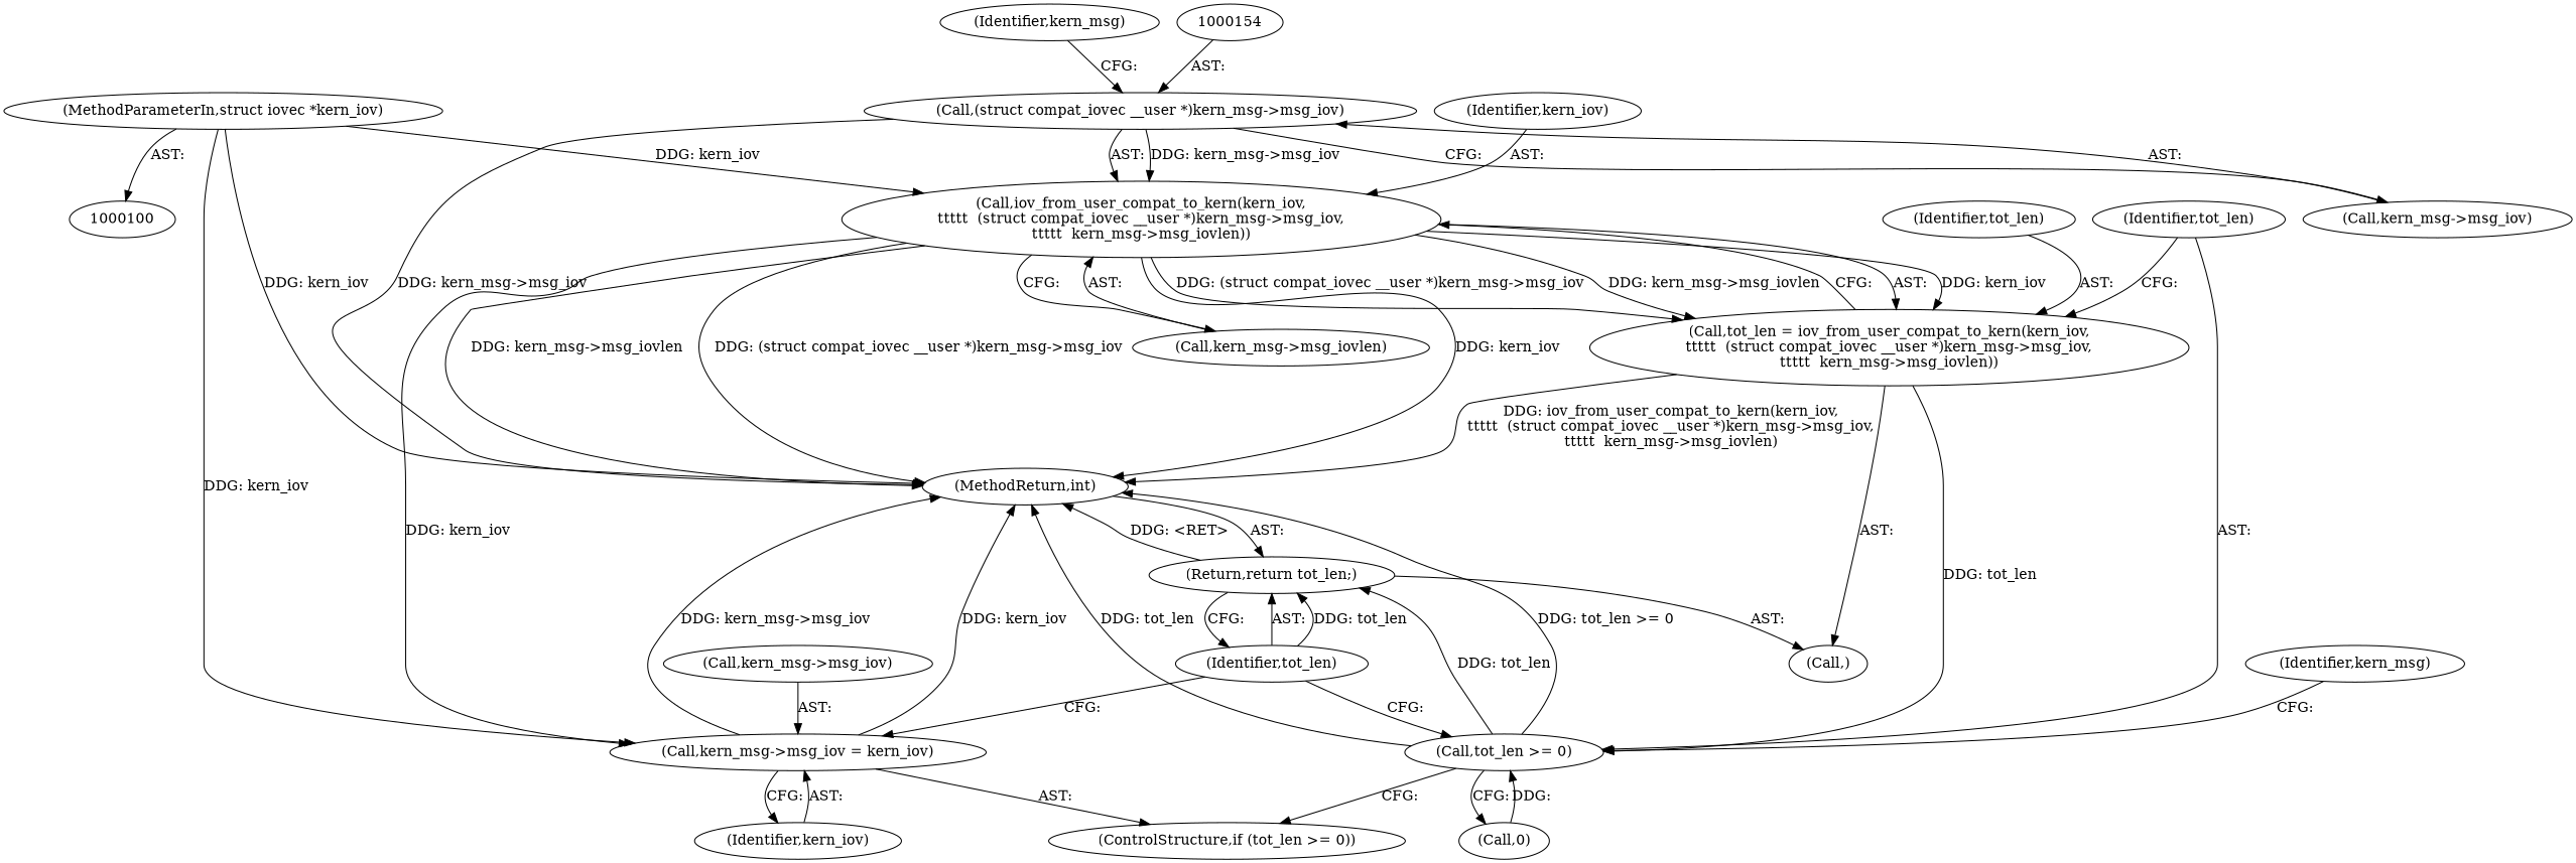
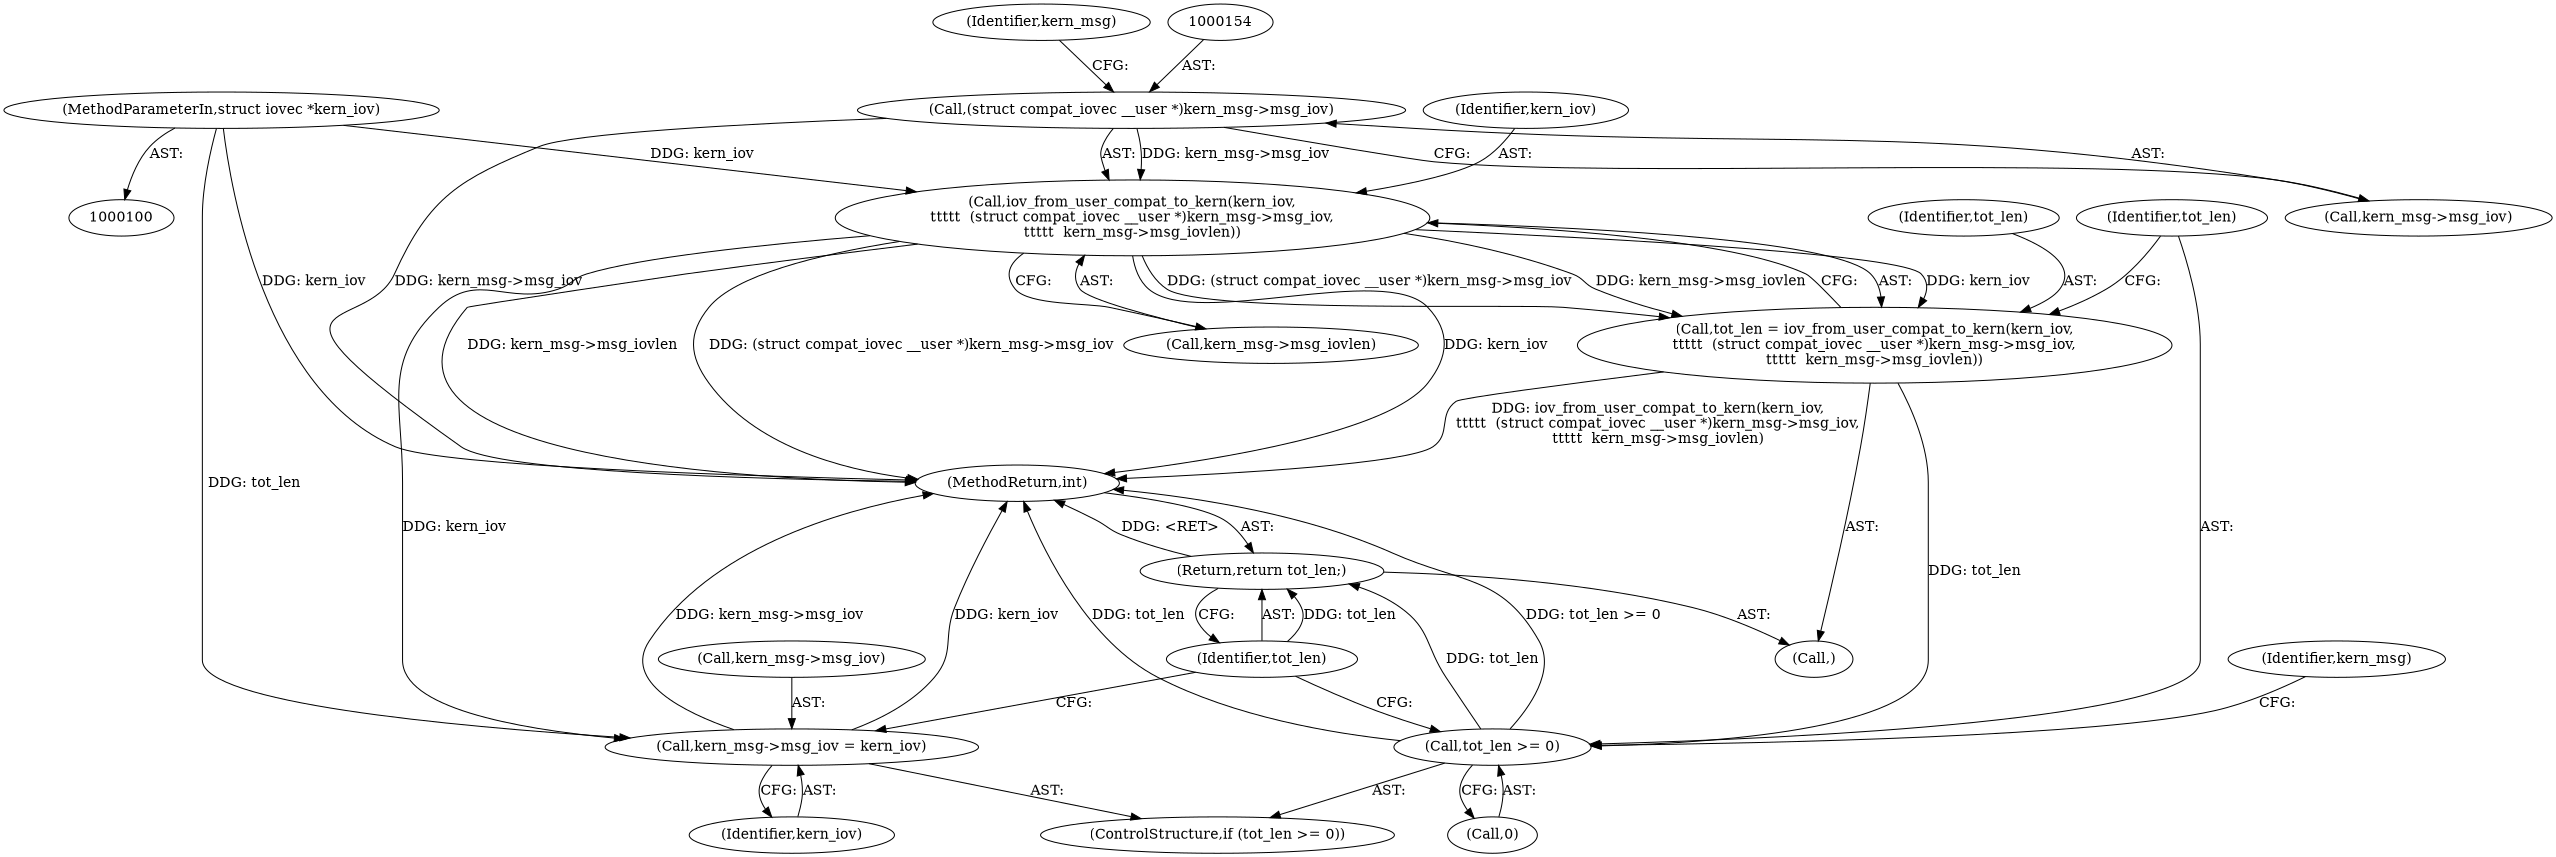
  digraph {
    n1 [label="(Call,iov_from_user_compat_to_kern(kern_iov,\n\t\t\t\t\t  (struct compat_iovec __user *)kern_msg->msg_iov,\n\t\t\t\t\t  kern_msg->msg_iovlen))"]
    n2 [label="(Call,tot_len = iov_from_user_compat_to_kern(kern_iov,\n\t\t\t\t\t  (struct compat_iovec __user *)kern_msg->msg_iov,\n\t\t\t\t\t  kern_msg->msg_iovlen))"]
    n3 [label="(Call,kern_msg->msg_iov = kern_iov)"]
    n4 [label="(MethodReturn,int)"]
    n5 [label="(Call,kern_msg->msg_iovlen)"]
    n6 [label="(Call,tot_len >= 0)"]
    n7 [label="(Call,)"]
    n8 [label="(ControlStructure,if (tot_len >= 0))"]
    n9 [label="(Identifier,kern_iov)"]
    n10 [label="(Return,return tot_len;)"]
    n11 [label="(MethodParameterIn,struct iovec *kern_iov)"]
    1000100
    n13 [label="(Call,(struct compat_iovec __user *)kern_msg->msg_iov)"]
    n14 [label="(Call,kern_msg->msg_iov)"]
    n15 [label="(Call,0)"]
    n16 [label="(Identifier,tot_len)"]
    n17 [label="(Call,kern_msg->msg_iov)"]
    n18 [label="(Identifier,kern_msg)"]
    n19 [label="(Identifier,tot_len)"]
    n20 [label="(Identifier,kern_msg)"]
    n21 [label="(Identifier,kern_iov)"]
    n22 [label="(Identifier,tot_len)"]
    1000154
    n1 -> n2 [label="AST: "]
    n1 -> n2 [label="DDG: kern_iov"]
    n1 -> n2 [label="DDG: (struct compat_iovec __user *)kern_msg->msg_iov"]
    n1 -> n2 [label="DDG: kern_msg->msg_iovlen"]
    n1 -> n3 [label="DDG: kern_iov"]
    n1 -> n4 [label="DDG: kern_iov"]
    n1 -> n4 [label="DDG: kern_msg->msg_iovlen"]
    n1 -> n4 [label="DDG: (struct compat_iovec __user *)kern_msg->msg_iov"]
    n1 -> n5 [label="CFG: "]
    n2 -> n1 [label="CFG: "]
    n2 -> n4 [label="DDG: iov_from_user_compat_to_kern(kern_iov,\n\t\t\t\t\t  (struct compat_iovec __user *)kern_msg->msg_iov,\n\t\t\t\t\t  kern_msg->msg_iovlen)"]
    n2 -> n6 [label="DDG: tot_len"]
    n2 -> n7 [label="AST: "]
    n3 -> n4 [label="DDG: kern_iov"]
    n3 -> n4 [label="DDG: kern_msg->msg_iov"]
    n3 -> n8 [label="AST: "]
    n3 -> n9 [label="CFG: "]
    n4 -> n10 [label="AST: "]
    n5 -> n1 [label="AST: "]
    n6 -> n4 [label="DDG: tot_len"]
    n6 -> n4 [label="DDG: tot_len >= 0"]
-   n6 -> n8 [label="CFG: "]
+   n6 -> n8 [label="AST: "]
    n6 -> n10 [label="DDG: tot_len"]
    n6 -> n15 [label="CFG: "]
    n9 -> n3 [label="AST: "]
    n10 -> n4 [label="DDG: <RET>"]
    n10 -> n7 [label="AST: "]
    n10 -> n16 [label="CFG: "]
    n11 -> n1 [label="DDG: kern_iov"]
-   n11 -> n3 [label="DDG: kern_iov"]
+   n11 -> n3 [label="DDG: tot_len"]
    n11 -> n4 [label="DDG: kern_iov"]
    n11 -> 1000100 [label="AST: "]
    n13 -> n1 [label="AST: "]
    n13 -> n1 [label="DDG: kern_msg->msg_iov"]
    n13 -> n4 [label="DDG: kern_msg->msg_iov"]
    n13 -> n14 [label="CFG: "]
    n14 -> n13 [label="AST: "]
-   n15 -> n6 [label="DDG: "]
+   n15 -> n6 [label="AST: "]
    n16 -> n3 [label="CFG: "]
    n16 -> n6 [label="CFG: "]
    n16 -> n10 [label="AST: "]
    n16 -> n10 [label="DDG: tot_len"]
    n17 -> n3 [label="AST: "]
    n18 -> n6 [label="CFG: "]
    n19 -> n2 [label="CFG: "]
    n19 -> n6 [label="AST: "]
    n20 -> n13 [label="CFG: "]
    n21 -> n1 [label="AST: "]
    n22 -> n2 [label="AST: "]
    1000154 -> n13 [label="AST: "]
  }
